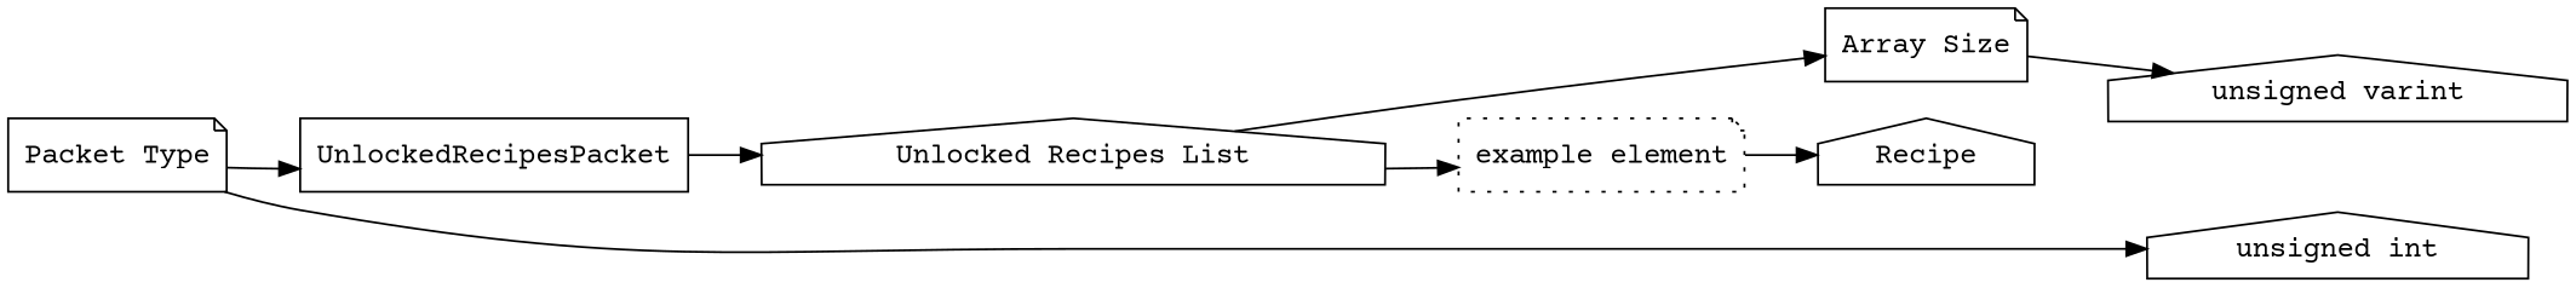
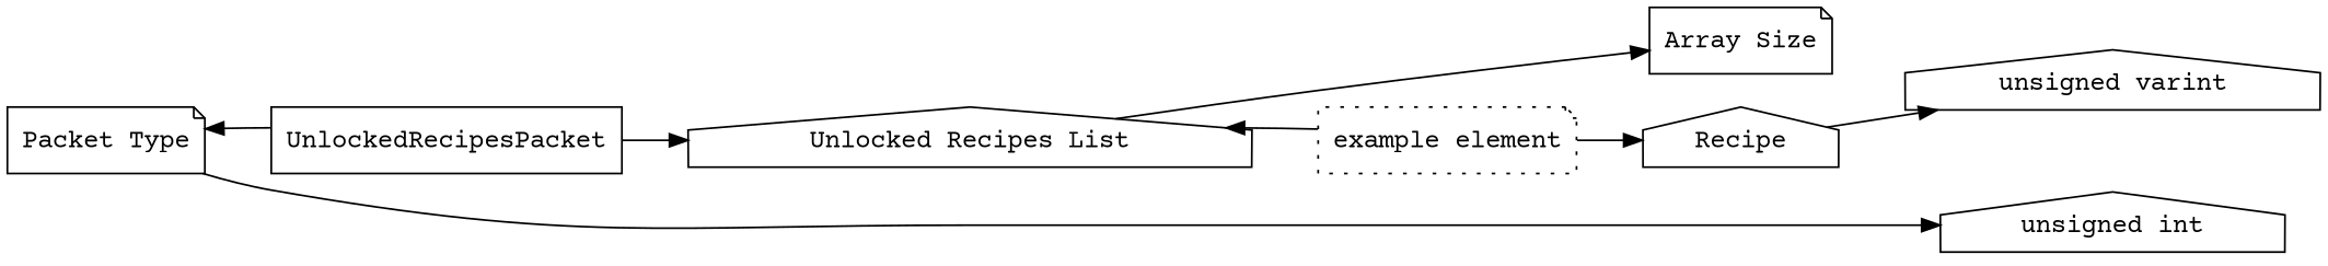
  digraph {
    fontname="Courier Prime"
    rankdir=LR
    node [fontname="Courier Prime" shape=house]
    edge [fontname="Courier Prime"]
    n1 [label="unsigned int"]
    n2 [label="unsigned varint"]
    n3 [label=UnlockedRecipesPacket shape=box]
    n4 [label="Packet Type" shape=note]
    n5 [label="Unlocked Recipes List"]
    n6 [label="Array Size" shape=note]
    n7 [label="example element" shape=note style=dotted]
    n8 [label=Recipe]
    subgraph sub_1 {
      rank=max
      n1
      n2
    }
-   n4 -> n3
+   n3 -> n4
    n3 -> n5
    n4 -> n1
    n5 -> n6
-   n5 -> n7
-   n6 -> n2
+   n7 -> n5
+   n8 -> n2
    n7 -> n8
  }
